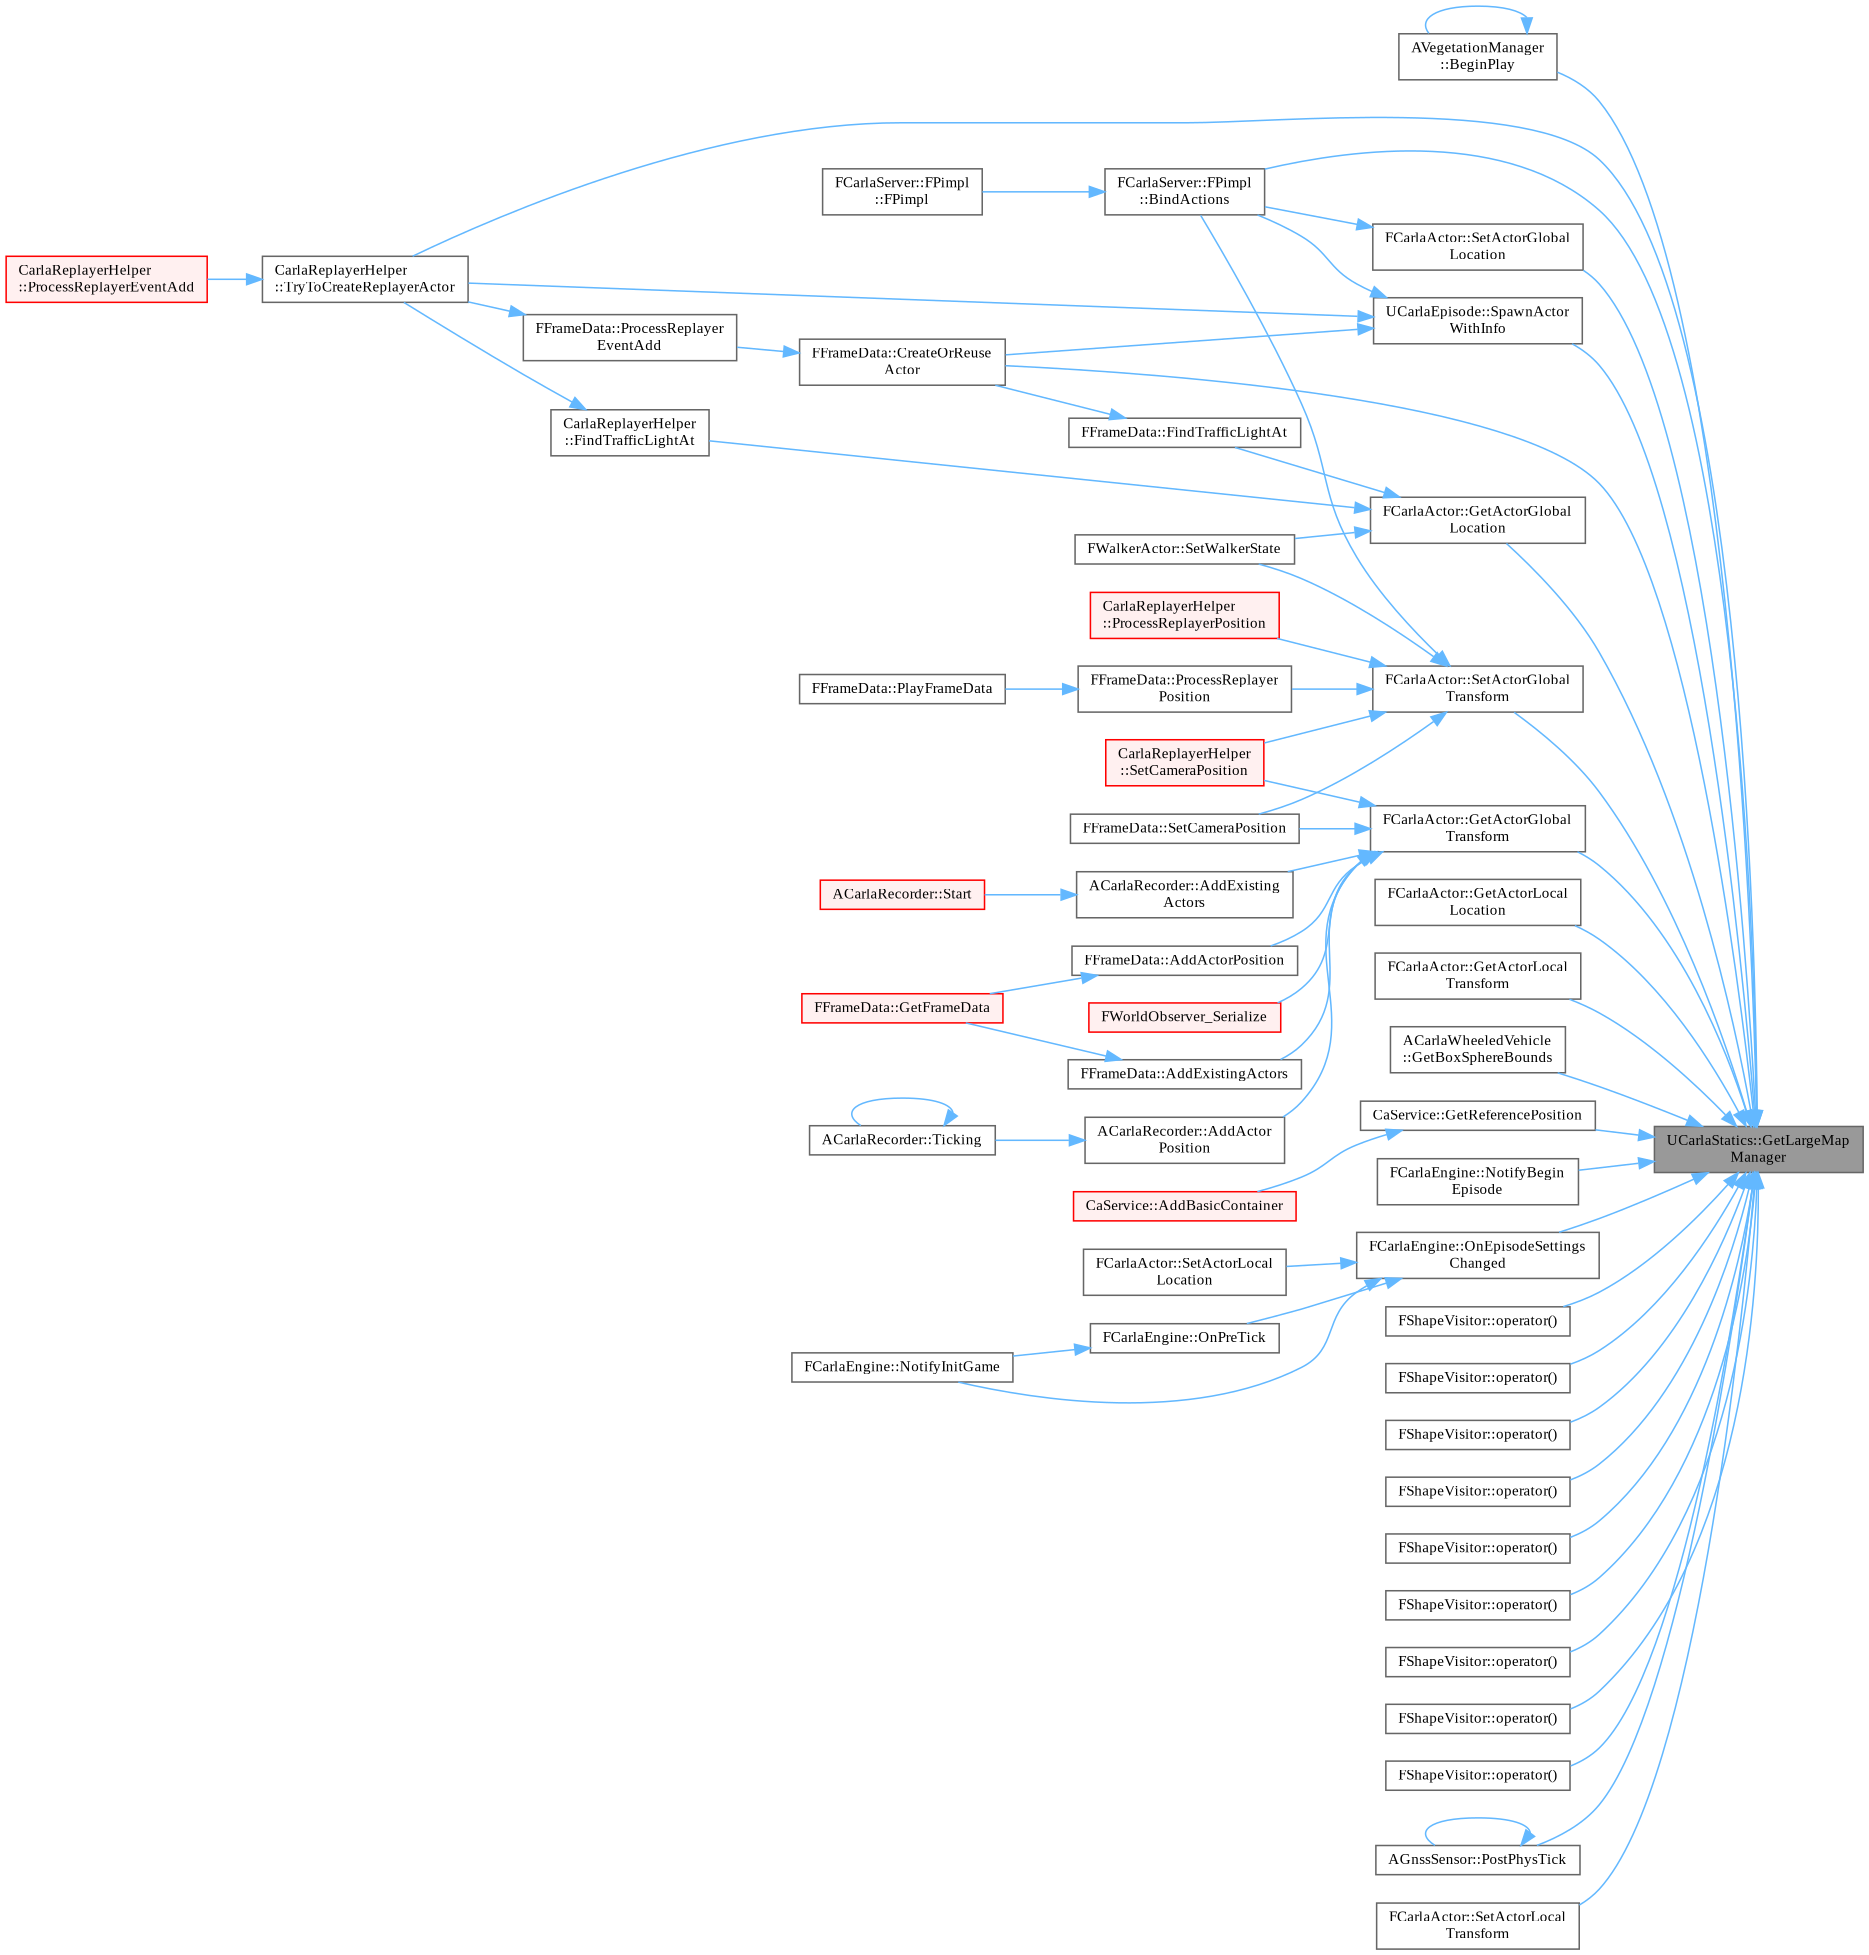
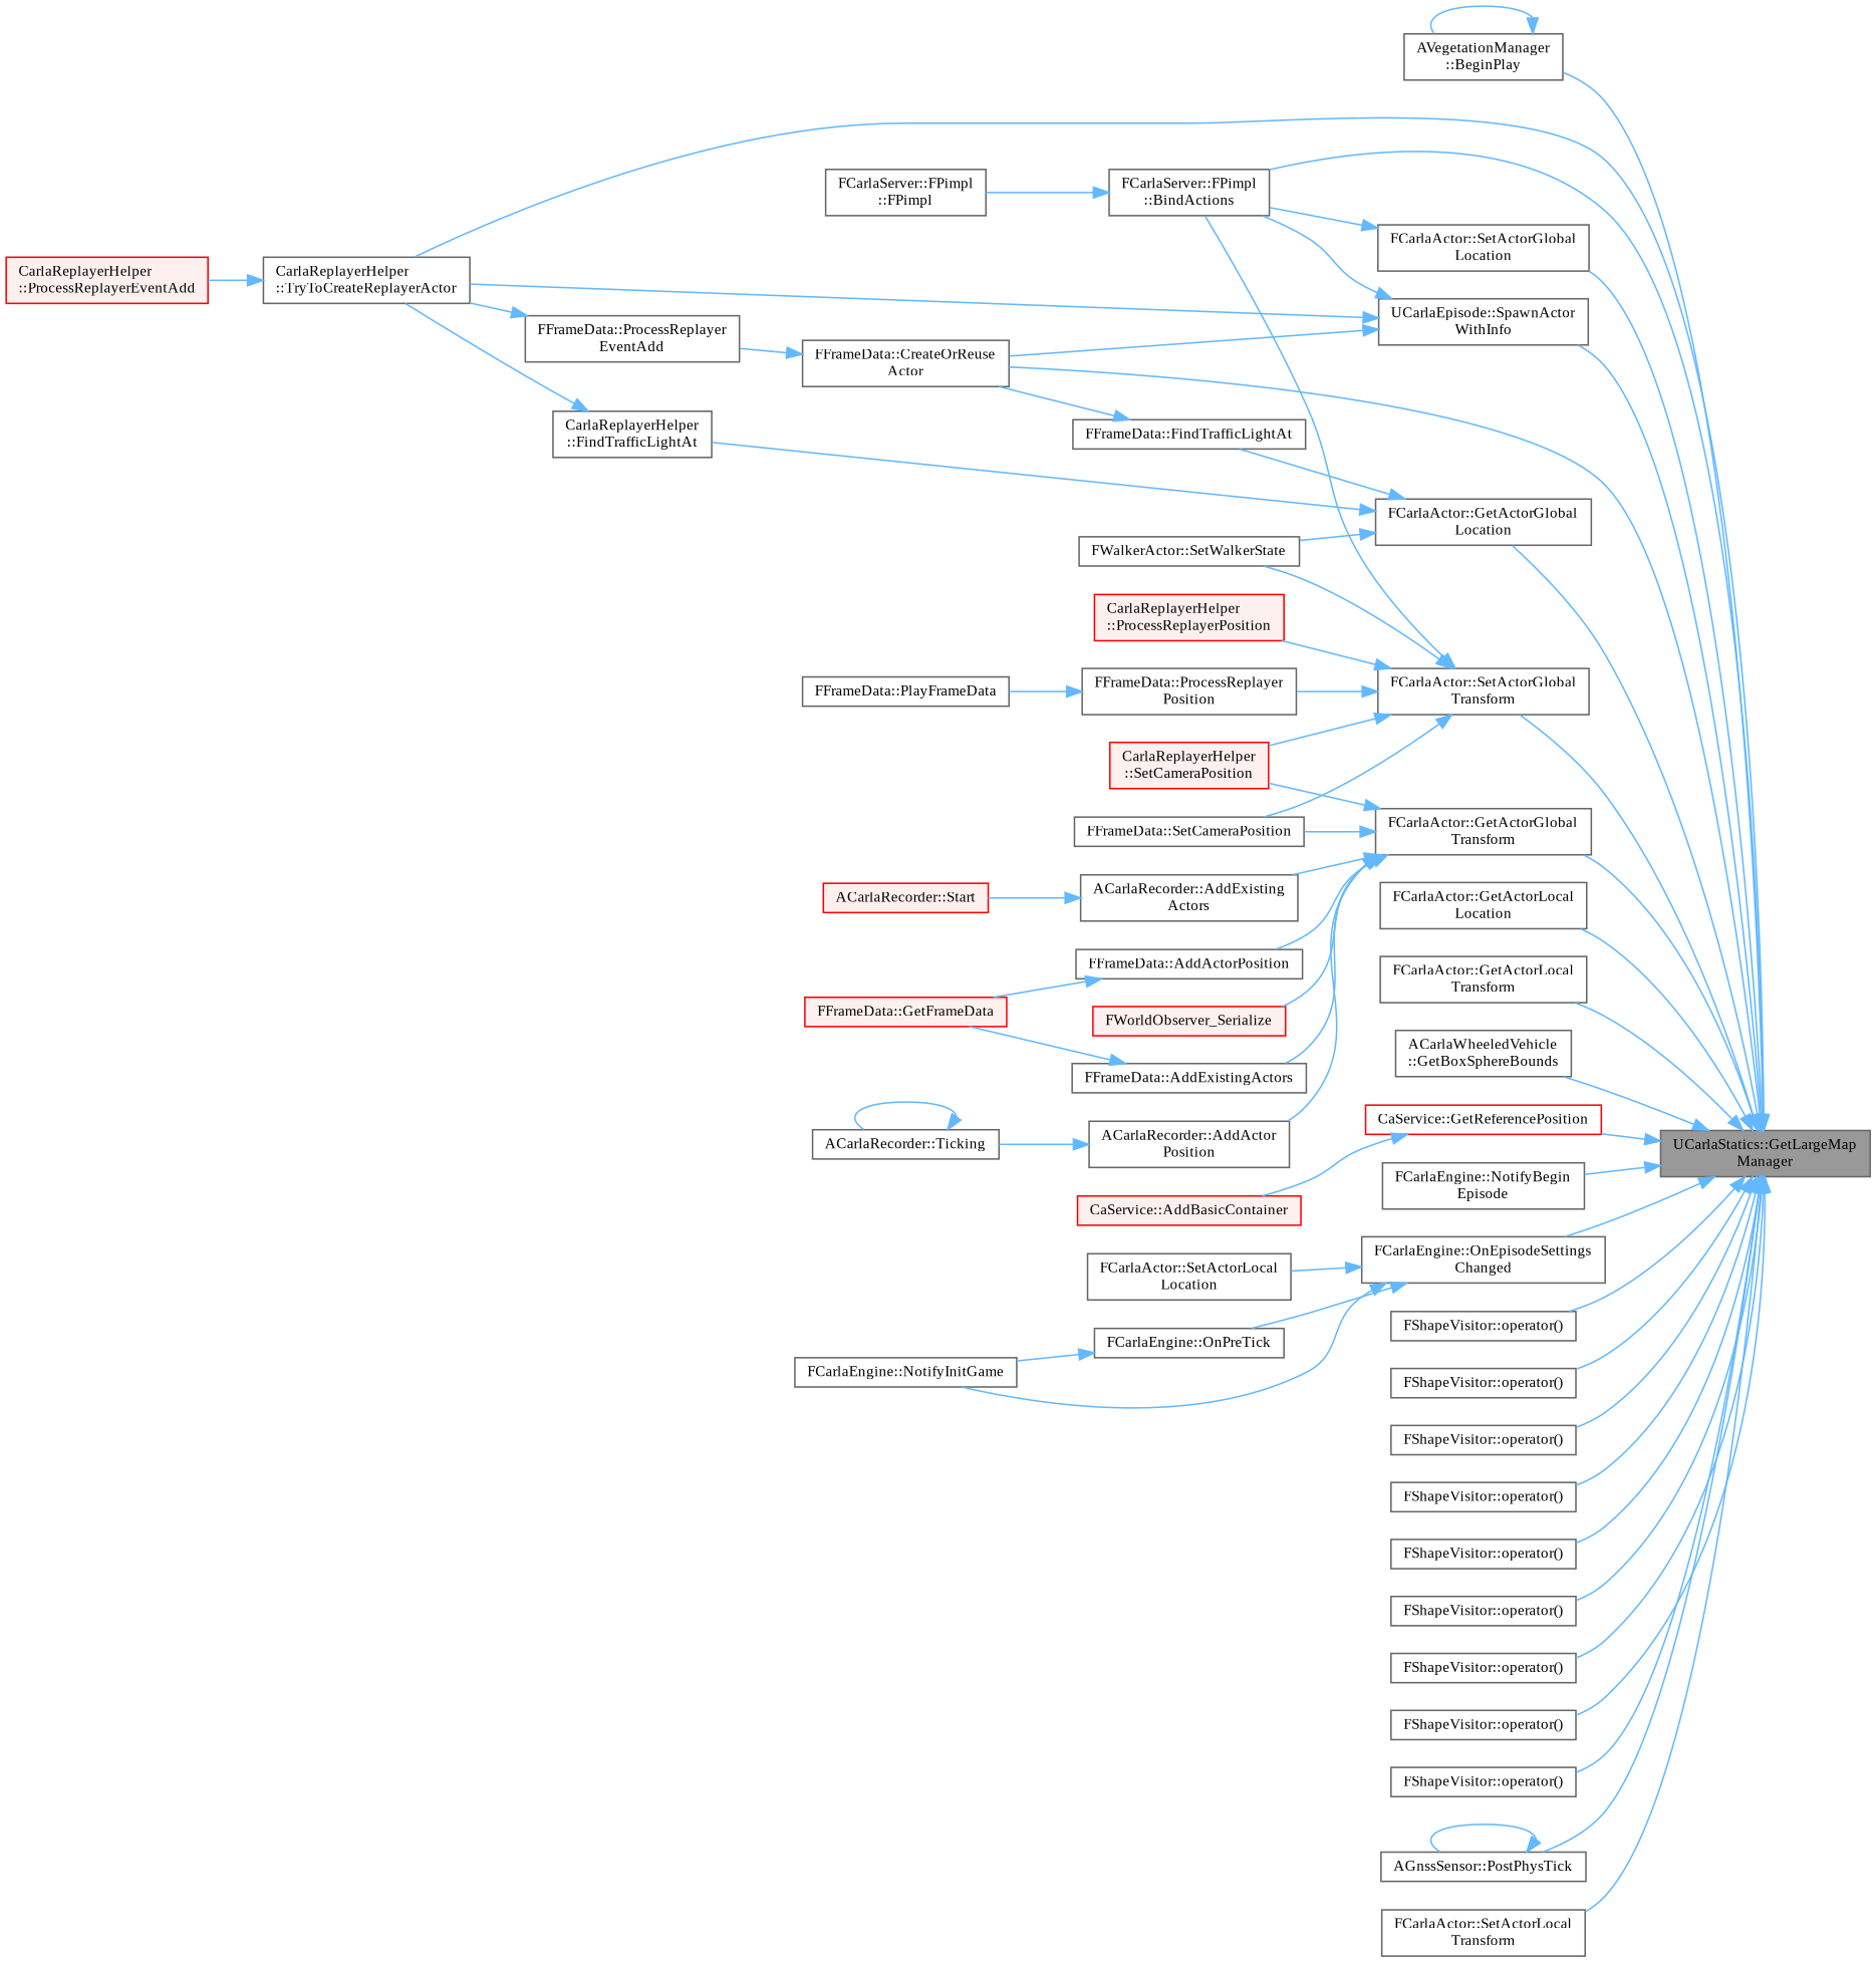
  digraph {
    fontname="Liberation Serif"
    rankdir=RL
    node [color=grey40 fillcolor=white fontname="Liberation Serif" fontsize=10 shape=box style=filled]
    edge [color=steelblue1 dir=back fontname="Liberation Serif" fontsize=10 labelfontname=Helvetica labelfontsize=10 style=solid]
    n1 [color=gray40 fillcolor=grey60 fontcolor=black height=0.2 label="UCarlaStatics::GetLargeMap\lManager" width=0.4]
    n2 [height=0.2 label="AVegetationManager\l::BeginPlay" width=0.4]
    n3 [height=0.2 label="FCarlaServer::FPimpl\l::BindActions" width=0.4]
    n4 [height=0.2 label="FFrameData::CreateOrReuse\lActor" width=0.4]
    n5 [height=0.2 label="FCarlaActor::GetActorGlobal\lLocation" width=0.4]
    n6 [height=0.2 label="CarlaReplayerHelper\l::TryToCreateReplayerActor" width=0.4]
    n7 [height=0.2 label="FCarlaActor::GetActorGlobal\lTransform" width=0.4]
    n8 [height=0.2 label="FCarlaActor::GetActorLocal\lLocation" width=0.4]
    n9 [height=0.2 label="FCarlaActor::GetActorLocal\lTransform" width=0.4]
    n10 [height=0.2 label="ACarlaWheeledVehicle\l::GetBoxSphereBounds" width=0.4]
-   n11 [height=0.2 label="CaService::GetReferencePosition" width=0.4]
+   n11 [color=red height=0.2 label="CaService::GetReferencePosition" width=0.4]
    n12 [height=0.2 label="FCarlaEngine::NotifyBegin\lEpisode" width=0.4]
    n13 [height=0.2 label="FCarlaEngine::OnEpisodeSettings\lChanged" width=0.4]
    n14 [height=0.2 label="FShapeVisitor::operator()" width=0.4]
    n15 [height=0.2 label="FShapeVisitor::operator()" width=0.4]
    n16 [height=0.2 label="FShapeVisitor::operator()" width=0.4]
    n17 [height=0.2 label="FShapeVisitor::operator()" width=0.4]
    n18 [height=0.2 label="FShapeVisitor::operator()" width=0.4]
    n19 [height=0.2 label="FShapeVisitor::operator()" width=0.4]
    n20 [height=0.2 label="FShapeVisitor::operator()" width=0.4]
    n21 [height=0.2 label="FShapeVisitor::operator()" width=0.4]
    n22 [height=0.2 label="FShapeVisitor::operator()" width=0.4]
    n23 [height=0.2 label="AGnssSensor::PostPhysTick" width=0.4]
    n24 [height=0.2 label="FCarlaActor::SetActorGlobal\lLocation" width=0.4]
    n25 [height=0.2 label="FCarlaActor::SetActorGlobal\lTransform" width=0.4]
    n26 [height=0.2 label="FCarlaActor::SetActorLocal\lTransform" width=0.4]
    n27 [height=0.2 label="UCarlaEpisode::SpawnActor\lWithInfo" width=0.4]
    n28 [height=0.2 label="FCarlaServer::FPimpl\l::FPimpl" width=0.4]
    n29 [height=0.2 label="FFrameData::ProcessReplayer\lEventAdd" width=0.4]
    n30 [height=0.2 label="CarlaReplayerHelper\l::FindTrafficLightAt" width=0.4]
    n31 [height=0.2 label="FFrameData::FindTrafficLightAt" width=0.4]
    n32 [height=0.2 label="FWalkerActor::SetWalkerState" width=0.4]
    n33 [color=red fillcolor="#FFF0F0" height=0.2 label="CarlaReplayerHelper\l::ProcessReplayerEventAdd" width=0.4]
    n34 [height=0.2 label="ACarlaRecorder::AddActor\lPosition" width=0.4]
    n35 [height=0.2 label="FFrameData::AddActorPosition" width=0.4]
    n36 [height=0.2 label="ACarlaRecorder::AddExisting\lActors" width=0.4]
    n37 [height=0.2 label="FFrameData::AddExistingActors" width=0.4]
    n38 [color=red fillcolor="#FFF0F0" height=0.2 label=FWorldObserver_Serialize width=0.4]
    n39 [color=red fillcolor="#FFF0F0" height=0.2 label="CarlaReplayerHelper\l::SetCameraPosition" width=0.4]
    n40 [height=0.2 label="FFrameData::SetCameraPosition" width=0.4]
    n41 [color=red fillcolor="#FFF0F0" height=0.2 label="CaService::AddBasicContainer" width=0.4]
    n42 [height=0.2 label="FCarlaActor::SetActorLocal\lLocation" width=0.4]
    n43 [height=0.2 label="FCarlaEngine::NotifyInitGame" width=0.4]
    n44 [height=0.2 label="FCarlaEngine::OnPreTick" width=0.4]
    n45 [color=red fillcolor="#FFF0F0" height=0.2 label="CarlaReplayerHelper\l::ProcessReplayerPosition" width=0.4]
    n46 [height=0.2 label="FFrameData::ProcessReplayer\lPosition" width=0.4]
    n47 [height=0.2 label="FFrameData::PlayFrameData" width=0.4]
    n48 [height=0.2 label="ACarlaRecorder::Ticking" width=0.4]
    n49 [color=red fillcolor="#FFF0F0" height=0.2 label="FFrameData::GetFrameData" width=0.4]
    n50 [color=red fillcolor="#FFF0F0" height=0.2 label="ACarlaRecorder::Start" width=0.4]
    n1 -> n2
    n1 -> n3
    n1 -> n4
    n1 -> n5
    n1 -> n6
    n1 -> n7
    n1 -> n8
    n1 -> n9
    n1 -> n10
    n1 -> n11
    n1 -> n12
    n1 -> n13
    n1 -> n14
    n1 -> n15
    n1 -> n16
    n1 -> n17
    n1 -> n18
    n1 -> n19
    n1 -> n20
    n1 -> n21
    n1 -> n22
    n1 -> n23
    n1 -> n24
    n1 -> n25
    n1 -> n26
    n1 -> n27
    n2 -> n2
    n3 -> n28
    n4 -> n29
    n5 -> n30
    n5 -> n31
    n5 -> n32
    n6 -> n33
    n7 -> n34
    n7 -> n35
    n7 -> n36
    n7 -> n37
    n7 -> n38
    n7 -> n39
    n7 -> n40
    n11 -> n41
    n13 -> n42
    n13 -> n43
    n13 -> n44
    n23 -> n23
    n24 -> n3
    n25 -> n3
    n25 -> n32
    n25 -> n39
    n25 -> n40
    n25 -> n45
    n25 -> n46
    n27 -> n3
    n27 -> n4
    n27 -> n6
    n29 -> n6
    n30 -> n6
    n31 -> n4
    n34 -> n48
    n35 -> n49
    n36 -> n50
    n37 -> n49
    n44 -> n43
    n46 -> n47
    n48 -> n48
  }
